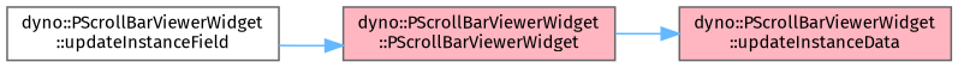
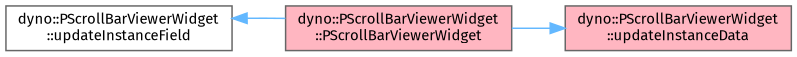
  digraph {
    fontname="Fira Sans"
    rankdir=RL
    node [color=grey40 fillcolor=lightpink fontname="Fira Sans" fontsize=10 shape=box style=filled]
    edge [color=steelblue1 dir=back fontname="Fira Sans" fontsize=10 labelfontname=Helvetica labelfontsize=10 style=solid]
    n1 [color=gray40 fontcolor=black height=0.2 label="dyno::PScrollBarViewerWidget\l::updateInstanceData" width=0.4]
    n2 [height=0.2 label="dyno::PScrollBarViewerWidget\l::PScrollBarViewerWidget" width=0.4]
    n3 [fillcolor=white height=0.2 label="dyno::PScrollBarViewerWidget\l::updateInstanceField" width=0.4]
    n1 -> n2
-   n2 -> n3
+   n3 -> n2
  }
